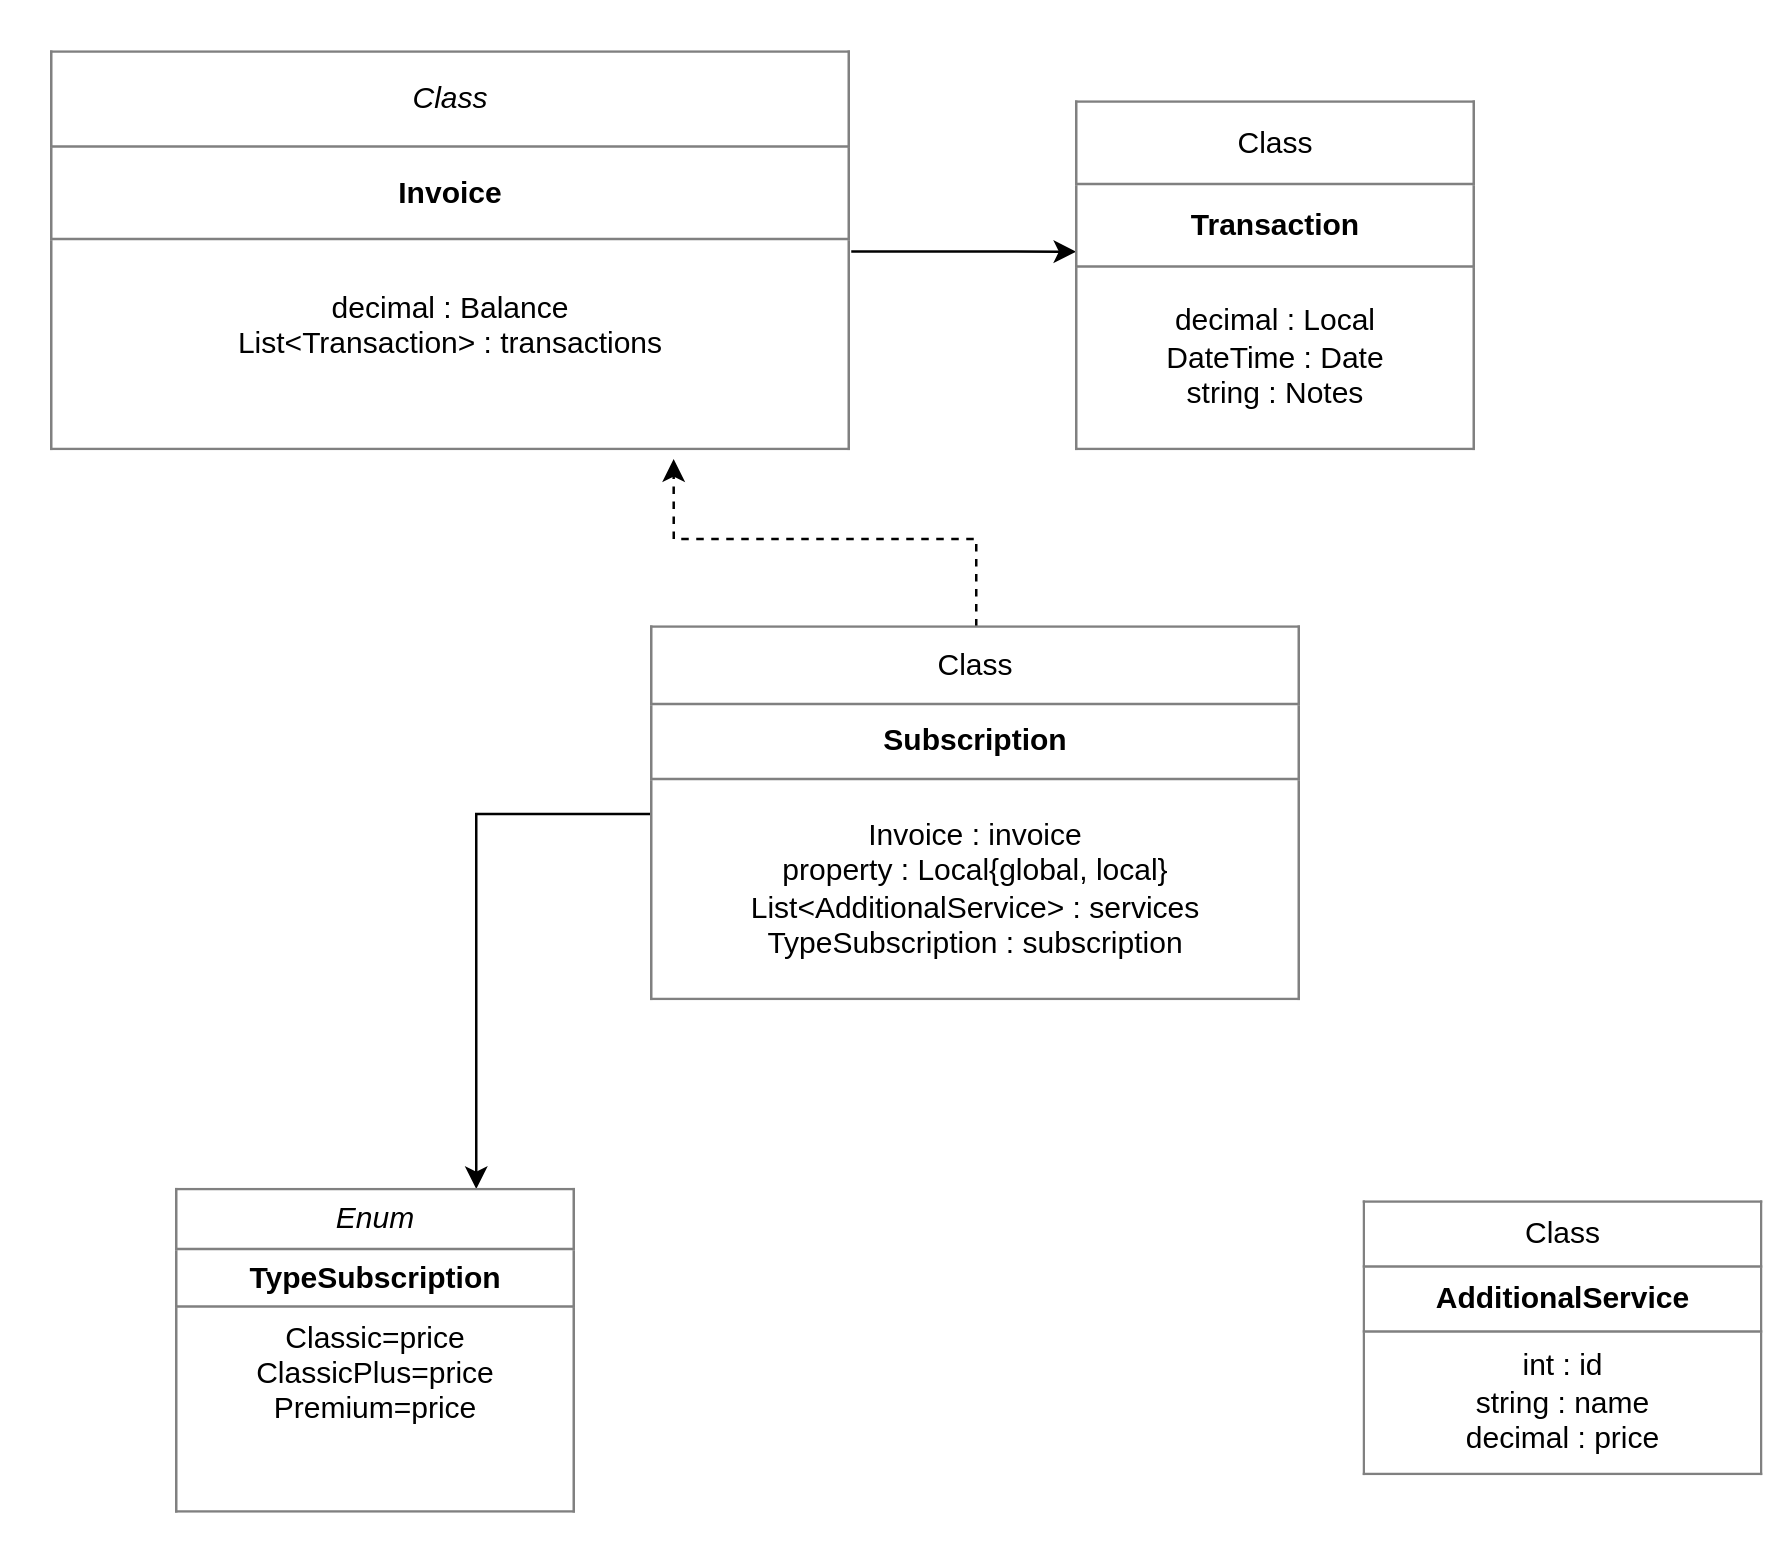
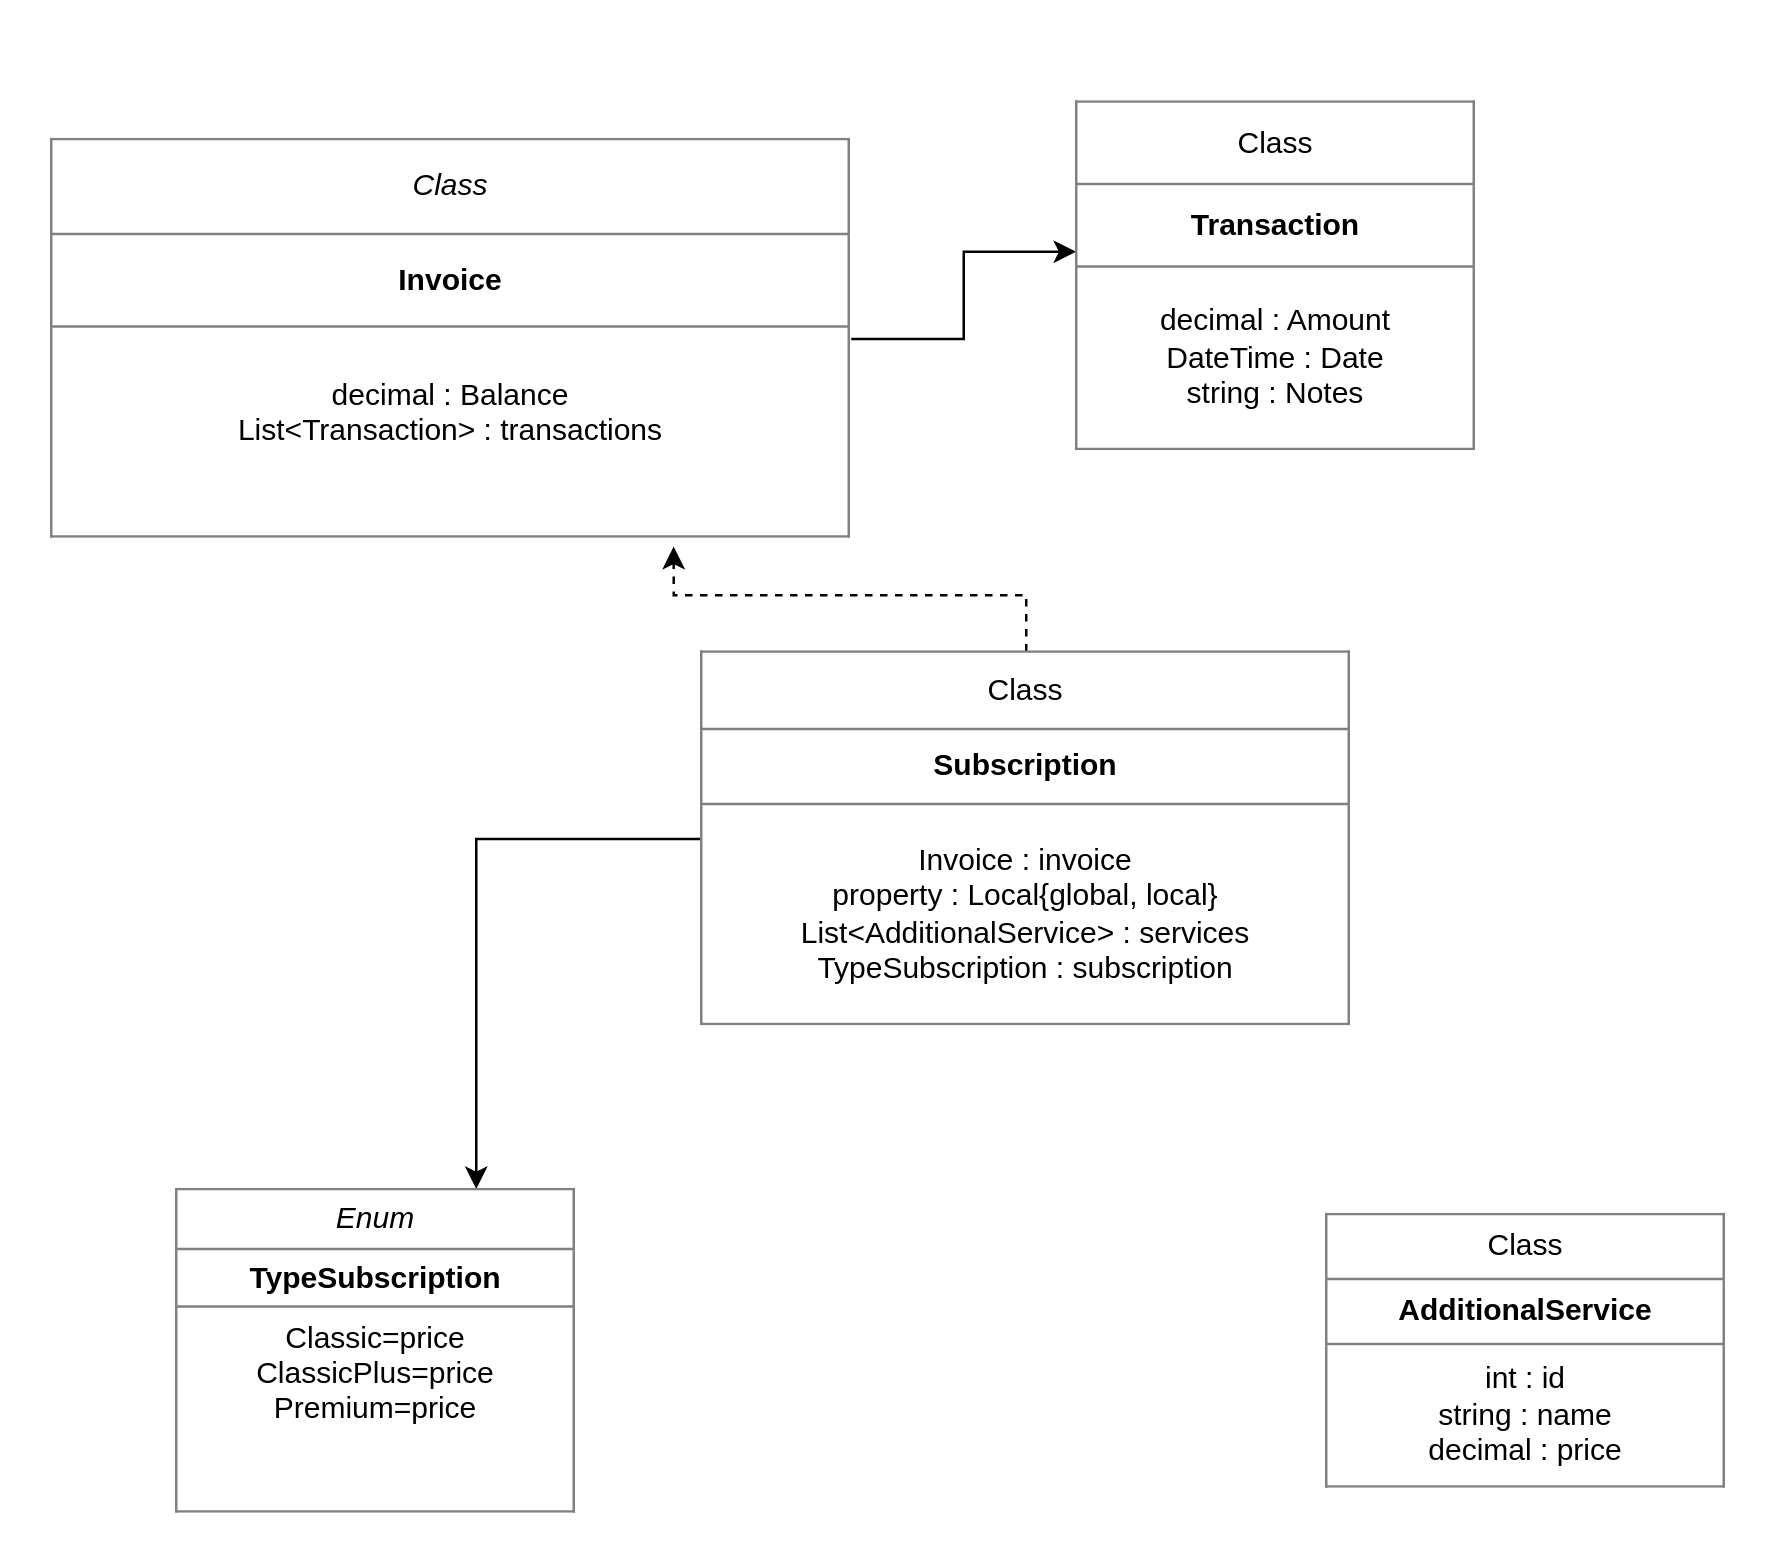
  <mxCell id="0" />
  <mxCell id="1" parent="0" />
  <mxCell id="2" style="edgeStyle=orthogonalEdgeStyle;rounded=0;orthogonalLoop=1;jettySize=auto;html=1;entryX=0.75;entryY=0;entryDx=0;entryDy=0;endArrow=classic;endFill=1;" edge="1" parent="1" source="4" target="8"><mxGeometry relative="1" as="geometry" /></mxCell>
  <mxCell id="3" style="edgeStyle=orthogonalEdgeStyle;rounded=0;orthogonalLoop=1;jettySize=auto;html=1;endArrow=classic;endFill=1;entryX=0.778;entryY=1.019;entryDx=0;entryDy=0;entryPerimeter=0;dashed=1;" edge="1" parent="1" source="4" target="6"><mxGeometry relative="1" as="geometry"><mxPoint x="310" y="210" as="targetPoint" /></mxGeometry></mxCell>
- <mxCell id="4" value="&lt;table style=&quot;width: 100% ; height: 100% ; border-collapse: collapse&quot; width=&quot;100%&quot; cellpadding=&quot;4&quot; border=&quot;1&quot;&gt;&lt;tbody&gt;&lt;tr&gt;&lt;th align=&quot;center&quot;&gt;&lt;span style=&quot;font-weight: normal&quot;&gt;Class&lt;/span&gt;&lt;br&gt;&lt;/th&gt;&lt;/tr&gt;&lt;tr&gt;&lt;td align=&quot;center&quot;&gt;&lt;b&gt;Subscription&lt;/b&gt;&lt;br&gt;&lt;/td&gt;&lt;/tr&gt;&lt;tr&gt;&lt;td align=&quot;center&quot;&gt;Invoice : invoice&lt;br&gt;property : Local{global, local}&lt;br&gt;List&amp;lt;AdditionalService&amp;gt; : services&lt;br&gt;TypeSubscription : subscription&lt;br&gt;&lt;/td&gt;&lt;/tr&gt;&lt;/tbody&gt;&lt;/table&gt;" style="text;html=1;strokeColor=none;fillColor=none;overflow=fill;" vertex="1" parent="1"><mxGeometry x="260" y="250" width="260" height="150" as="geometry" /></mxCell>
+ <mxCell id="4" value="&lt;table style=&quot;width: 100% ; height: 100% ; border-collapse: collapse&quot; width=&quot;100%&quot; cellpadding=&quot;4&quot; border=&quot;1&quot;&gt;&lt;tbody&gt;&lt;tr&gt;&lt;th align=&quot;center&quot;&gt;&lt;span style=&quot;font-weight: normal&quot;&gt;Class&lt;/span&gt;&lt;br&gt;&lt;/th&gt;&lt;/tr&gt;&lt;tr&gt;&lt;td align=&quot;center&quot;&gt;&lt;b&gt;Subscription&lt;/b&gt;&lt;br&gt;&lt;/td&gt;&lt;/tr&gt;&lt;tr&gt;&lt;td align=&quot;center&quot;&gt;Invoice : invoice&lt;br&gt;property : Local{global, local}&lt;br&gt;List&amp;lt;AdditionalService&amp;gt; : services&lt;br&gt;TypeSubscription : subscription&lt;br&gt;&lt;/td&gt;&lt;/tr&gt;&lt;/tbody&gt;&lt;/table&gt;" style="text;html=1;strokeColor=none;fillColor=none;overflow=fill;" vertex="1" parent="1"><mxGeometry x="280" y="260" width="260" height="150" as="geometry" /></mxCell>
  <mxCell id="5" style="edgeStyle=orthogonalEdgeStyle;rounded=0;orthogonalLoop=1;jettySize=auto;html=1;endArrow=classic;endFill=1;entryX=0;entryY=0.429;entryDx=0;entryDy=0;entryPerimeter=0;" edge="1" parent="1" source="6" target="9"><mxGeometry relative="1" as="geometry"><mxPoint x="370" y="100" as="targetPoint" /></mxGeometry></mxCell>
- <mxCell id="6" value="&lt;table style=&quot;width: 100% ; height: 100% ; border-collapse: collapse&quot; width=&quot;100%&quot; cellpadding=&quot;4&quot; border=&quot;1&quot;&gt;&lt;tbody&gt;&lt;tr&gt;&lt;th align=&quot;center&quot;&gt;&lt;i&gt;&lt;span style=&quot;font-weight: normal&quot;&gt;Class&lt;/span&gt;&lt;/i&gt;&lt;/th&gt;&lt;/tr&gt;&lt;tr&gt;&lt;td align=&quot;center&quot;&gt;&lt;b&gt;Invoice&lt;/b&gt;&lt;br&gt;&lt;/td&gt;&lt;/tr&gt;&lt;tr&gt;&lt;td align=&quot;center&quot;&gt;decimal : Balance&lt;br&gt;List&amp;lt;Transaction&amp;gt; : transactions&lt;br&gt;&lt;br&gt;&lt;/td&gt;&lt;/tr&gt;&lt;/tbody&gt;&lt;/table&gt;" style="text;html=1;strokeColor=none;fillColor=none;overflow=fill;" vertex="1" parent="1"><mxGeometry x="20" y="20" width="320" height="160" as="geometry" /></mxCell>
- <mxCell id="7" value="&lt;table style=&quot;width: 100% ; height: 100% ; border-collapse: collapse&quot; width=&quot;100%&quot; cellpadding=&quot;4&quot; border=&quot;1&quot;&gt;&lt;tbody&gt;&lt;tr&gt;&lt;th align=&quot;center&quot;&gt;&lt;span style=&quot;font-weight: normal&quot;&gt;Class&lt;/span&gt;&lt;/th&gt;&lt;/tr&gt;&lt;tr&gt;&lt;td align=&quot;center&quot;&gt;&lt;b&gt;AdditionalService&lt;/b&gt;&lt;/td&gt;&lt;/tr&gt;&lt;tr&gt;&lt;td align=&quot;center&quot;&gt;int : id&lt;br&gt;string : name&lt;br&gt;decimal : price &lt;br&gt;&lt;/td&gt;&lt;/tr&gt;&lt;/tbody&gt;&lt;/table&gt;" style="text;html=1;strokeColor=none;fillColor=none;overflow=fill;" vertex="1" parent="1"><mxGeometry x="545" y="480" width="160" height="110" as="geometry" /></mxCell>
+ <mxCell id="6" value="&lt;table style=&quot;width: 100% ; height: 100% ; border-collapse: collapse&quot; width=&quot;100%&quot; cellpadding=&quot;4&quot; border=&quot;1&quot;&gt;&lt;tbody&gt;&lt;tr&gt;&lt;th align=&quot;center&quot;&gt;&lt;i&gt;&lt;span style=&quot;font-weight: normal&quot;&gt;Class&lt;/span&gt;&lt;/i&gt;&lt;/th&gt;&lt;/tr&gt;&lt;tr&gt;&lt;td align=&quot;center&quot;&gt;&lt;b&gt;Invoice&lt;/b&gt;&lt;br&gt;&lt;/td&gt;&lt;/tr&gt;&lt;tr&gt;&lt;td align=&quot;center&quot;&gt;decimal : Balance&lt;br&gt;List&amp;lt;Transaction&amp;gt; : transactions&lt;br&gt;&lt;br&gt;&lt;/td&gt;&lt;/tr&gt;&lt;/tbody&gt;&lt;/table&gt;" style="text;html=1;strokeColor=none;fillColor=none;overflow=fill;" vertex="1" parent="1"><mxGeometry x="20" y="55" width="320" height="160" as="geometry" /></mxCell>
+ <mxCell id="7" value="&lt;table style=&quot;width: 100% ; height: 100% ; border-collapse: collapse&quot; width=&quot;100%&quot; cellpadding=&quot;4&quot; border=&quot;1&quot;&gt;&lt;tbody&gt;&lt;tr&gt;&lt;th align=&quot;center&quot;&gt;&lt;span style=&quot;font-weight: normal&quot;&gt;Class&lt;/span&gt;&lt;/th&gt;&lt;/tr&gt;&lt;tr&gt;&lt;td align=&quot;center&quot;&gt;&lt;b&gt;AdditionalService&lt;/b&gt;&lt;/td&gt;&lt;/tr&gt;&lt;tr&gt;&lt;td align=&quot;center&quot;&gt;int : id&lt;br&gt;string : name&lt;br&gt;decimal : price &lt;br&gt;&lt;/td&gt;&lt;/tr&gt;&lt;/tbody&gt;&lt;/table&gt;" style="text;html=1;strokeColor=none;fillColor=none;overflow=fill;" vertex="1" parent="1"><mxGeometry x="530" y="485" width="160" height="110" as="geometry" /></mxCell>
  <mxCell id="8" value="&lt;table style=&quot;width: 100% ; height: 100% ; border-collapse: collapse&quot; width=&quot;100%&quot; cellpadding=&quot;4&quot; border=&quot;1&quot;&gt;&lt;tbody&gt;&lt;tr&gt;&lt;th align=&quot;center&quot;&gt;&lt;i&gt;&lt;span style=&quot;font-weight: normal&quot;&gt;Enum&lt;/span&gt;&lt;/i&gt;&lt;/th&gt;&lt;/tr&gt;&lt;tr&gt;&lt;td align=&quot;center&quot;&gt;&lt;b&gt;TypeSubscription&lt;/b&gt;&lt;br&gt;&lt;/td&gt;&lt;/tr&gt;&lt;tr&gt;&lt;td align=&quot;center&quot;&gt;Classic=price&lt;br&gt;ClassicPlus=price&lt;br&gt;Premium=price&lt;br&gt;&lt;br&gt;&lt;br&gt;&lt;/td&gt;&lt;/tr&gt;&lt;/tbody&gt;&lt;/table&gt;" style="text;html=1;strokeColor=none;fillColor=none;overflow=fill;" vertex="1" parent="1"><mxGeometry x="70" y="475" width="160" height="130" as="geometry" /></mxCell>
- <mxCell id="9" value="&lt;table style=&quot;width: 100% ; height: 100% ; border-collapse: collapse&quot; width=&quot;100%&quot; cellpadding=&quot;4&quot; border=&quot;1&quot;&gt;&lt;tbody&gt;&lt;tr&gt;&lt;th align=&quot;center&quot;&gt;&lt;span style=&quot;font-weight: normal&quot;&gt;Class&lt;/span&gt;&lt;/th&gt;&lt;/tr&gt;&lt;tr&gt;&lt;td align=&quot;center&quot;&gt;&lt;b&gt;Transaction&lt;/b&gt;&lt;/td&gt;&lt;/tr&gt;&lt;tr&gt;&lt;td align=&quot;center&quot;&gt;decimal : Local&lt;br&gt;DateTime : Date&lt;br&gt;string : Notes&lt;br&gt;&lt;/td&gt;&lt;/tr&gt;&lt;/tbody&gt;&lt;/table&gt;" style="text;html=1;strokeColor=none;fillColor=none;overflow=fill;" vertex="1" parent="1"><mxGeometry x="430" y="40" width="160" height="140" as="geometry" /></mxCell>
+ <mxCell id="9" value="&lt;table style=&quot;width: 100% ; height: 100% ; border-collapse: collapse&quot; width=&quot;100%&quot; cellpadding=&quot;4&quot; border=&quot;1&quot;&gt;&lt;tbody&gt;&lt;tr&gt;&lt;th align=&quot;center&quot;&gt;&lt;span style=&quot;font-weight: normal&quot;&gt;Class&lt;/span&gt;&lt;/th&gt;&lt;/tr&gt;&lt;tr&gt;&lt;td align=&quot;center&quot;&gt;&lt;b&gt;Transaction&lt;/b&gt;&lt;/td&gt;&lt;/tr&gt;&lt;tr&gt;&lt;td align=&quot;center&quot;&gt;decimal : Amount&lt;br&gt;DateTime : Date&lt;br&gt;string : Notes&lt;br&gt;&lt;/td&gt;&lt;/tr&gt;&lt;/tbody&gt;&lt;/table&gt;" style="text;html=1;strokeColor=none;fillColor=none;overflow=fill;" vertex="1" parent="1"><mxGeometry x="430" y="40" width="160" height="140" as="geometry" /></mxCell>
